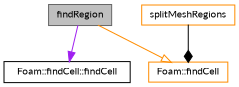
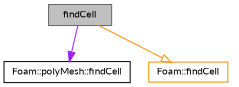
  digraph {
    fontname=Lato
    rankdir=TB
    node [color=darkorange fontname=Lato fontsize=10 shape=record]
    edge [fontname=Lato fontsize=10 labelfontname=FreeSans labelfontsize=10 style=solid]
-   n1 [color=gray40 fillcolor=grey75 fontcolor=black height=0.2 label=findRegion style=filled width=0.4]
-   n2 [color=black height=0.2 label="Foam::findCell::findCell" width=0.4]
+   n1 [color=gray40 fillcolor=grey75 fontcolor=black height=0.2 label=findCell style=filled width=0.4]
+   n2 [color=black height=0.2 label="Foam::polyMesh::findCell" width=0.4]
    n3 [height=0.2 label="Foam::findCell" width=0.4]
-   n4 [height=0.2 label=splitMeshRegions width=0.4]
    n1 -> n2 [arrowhead=normal color=purple]
    n1 -> n3 [arrowhead=onormal color=darkorange]
-   n4 -> n3 [arrowhead=diamond color=black]
  }
